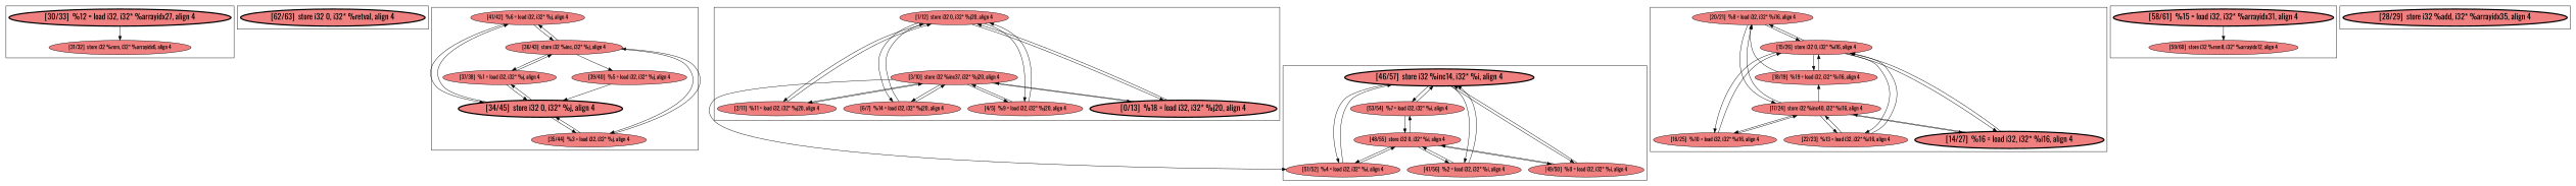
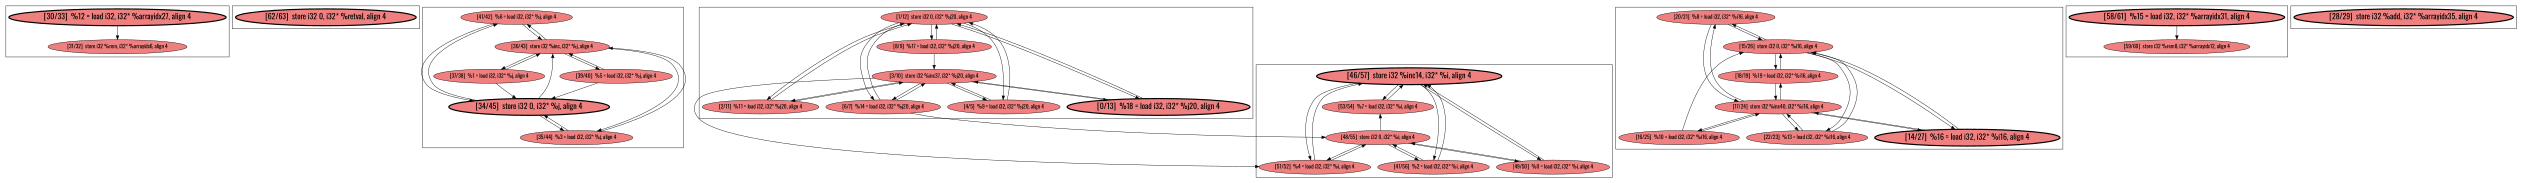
  digraph {
    fontname=Oswald
    node [fillcolor=lightcoral fontname=Oswald shape=ellipse style=filled]
    edge [fontname=Oswald]
    n1 [fontsize=20 label="[30/33]  %12 = load i32, i32* %arrayidx27, align 4" penwidth=3.0]
    n2 [label="[31/32]  store i32 %rem, i32* %arrayidx6, align 4"]
    n3 [fontsize=20 label="[62/63]  store i32 0, i32* %retval, align 4" penwidth=3.0]
    n4 [label="[41/42]  %6 = load i32, i32* %j, align 4"]
    n5 [label="[36/43]  store i32 %inc, i32* %j, align 4"]
    n6 [label="[39/40]  %5 = load i32, i32* %j, align 4"]
    n7 [label="[35/44]  %3 = load i32, i32* %j, align 4"]
    n8 [fontsize=20 label="[34/45]  store i32 0, i32* %j, align 4" penwidth=3.0]
    n9 [label="[37/38]  %1 = load i32, i32* %j, align 4"]
    n10 [label="[1/12]  store i32 0, i32* %j20, align 4"]
+   n11 [label="[8/9]  %17 = load i32, i32* %j20, align 4"]
    n12 [label="[4/5]  %9 = load i32, i32* %j20, align 4"]
    n13 [fontsize=20 label="[0/13]  %18 = load i32, i32* %j20, align 4" penwidth=3.0]
    n14 [label="[3/10]  store i32 %inc37, i32* %j20, align 4"]
    n15 [label="[2/11]  %11 = load i32, i32* %j20, align 4"]
    n16 [label="[6/7]  %14 = load i32, i32* %j20, align 4"]
    n17 [fontsize=20 label="[46/57]  store i32 %inc14, i32* %i, align 4" penwidth=3.0]
    n18 [label="[53/54]  %7 = load i32, i32* %i, align 4"]
    n19 [label="[49/50]  %0 = load i32, i32* %i, align 4"]
    n20 [label="[48/55]  store i32 0, i32* %i, align 4"]
    n21 [label="[51/52]  %4 = load i32, i32* %i, align 4"]
    n22 [label="[47/56]  %2 = load i32, i32* %i, align 4"]
    n23 [label="[20/21]  %8 = load i32, i32* %i16, align 4"]
    n24 [label="[15/26]  store i32 0, i32* %i16, align 4"]
    n25 [label="[16/25]  %10 = load i32, i32* %i16, align 4"]
    n26 [fontsize=20 label="[14/27]  %16 = load i32, i32* %i16, align 4" penwidth=3.0]
    n27 [label="[17/24]  store i32 %inc40, i32* %i16, align 4"]
    n28 [label="[22/23]  %13 = load i32, i32* %i16, align 4"]
    n29 [label="[18/19]  %19 = load i32, i32* %i16, align 4"]
    n30 [fontsize=20 label="[58/61]  %15 = load i32, i32* %arrayidx31, align 4" penwidth=3.0]
    n31 [label="[59/60]  store i32 %rem8, i32* %arrayidx12, align 4"]
    n32 [fontsize=20 label="[28/29]  store i32 %add, i32* %arrayidx35, align 4" penwidth=3.0]
    subgraph cluster_1 {
      n1
      n2
    }
    subgraph cluster_2 {
      n3
    }
    subgraph cluster_3 {
      n4
      n5
      n6
      n7
      n8
      n9
    }
    subgraph cluster_4 {
      n10
+     n11
      n12
      n13
      n14
      n15
      n16
    }
    subgraph cluster_5 {
      n17
      n18
      n19
      n20
      n21
      n22
    }
    subgraph cluster_6 {
      n23
      n24
      n25
      n26
      n27
      n28
      n29
    }
    subgraph cluster_7 {
      n30
      n31
    }
    subgraph cluster_8 {
      n32
    }
    n1 -> n2
    n4 -> n5
    n4 -> n8
    n5 -> n4
    n5 -> n6
    n5 -> n7
    n5 -> n9
+   n6 -> n5
    n6 -> n8
    n7 -> n5
    n7 -> n8
    n8 -> n4
    n8 -> n7
-   n8 -> n9
+   n8 -> n5
    n9 -> n5
    n9 -> n8
+   n10 -> n11
    n10 -> n12
    n10 -> n13
    n10 -> n15
    n10 -> n16
+   n11 -> n10
+   n11 -> n14
    n12 -> n10
    n12 -> n14
    n13 -> n10
    n13 -> n14
    n14 -> n12
    n14 -> n13
    n14 -> n15
    n14 -> n16
    n14 -> n21
    n15 -> n10
    n15 -> n14
    n16 -> n10
    n16 -> n14
    n17 -> n18
    n17 -> n19
    n17 -> n21
    n17 -> n22
    n18 -> n17
-   n18 -> n20
+   n16 -> n20
    n19 -> n17
    n19 -> n20
    n20 -> n18
    n20 -> n19
    n20 -> n21
    n20 -> n22
    n21 -> n17
    n21 -> n20
    n22 -> n17
    n22 -> n20
    n23 -> n24
    n23 -> n27
    n24 -> n23
-   n24 -> n25
    n24 -> n26
    n24 -> n28
    n24 -> n29
    n25 -> n24
    n25 -> n27
    n26 -> n24
    n26 -> n27
    n27 -> n23
    n27 -> n25
    n27 -> n26
    n27 -> n28
    n27 -> n29
    n28 -> n24
    n28 -> n27
    n29 -> n24
-   n29 -> n23
+   n29 -> n27
    n30 -> n31
  }
